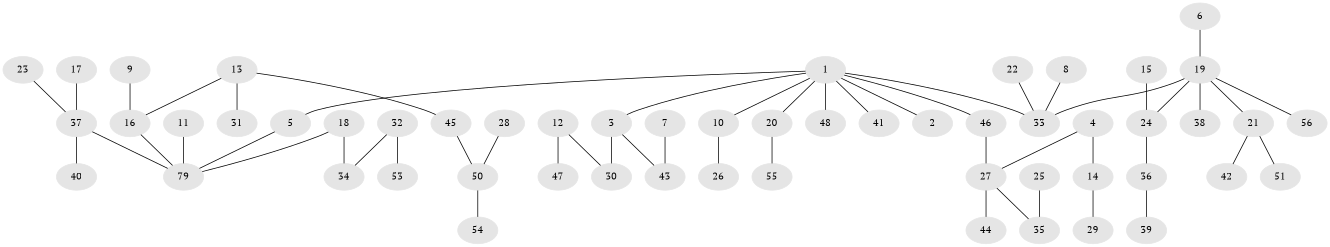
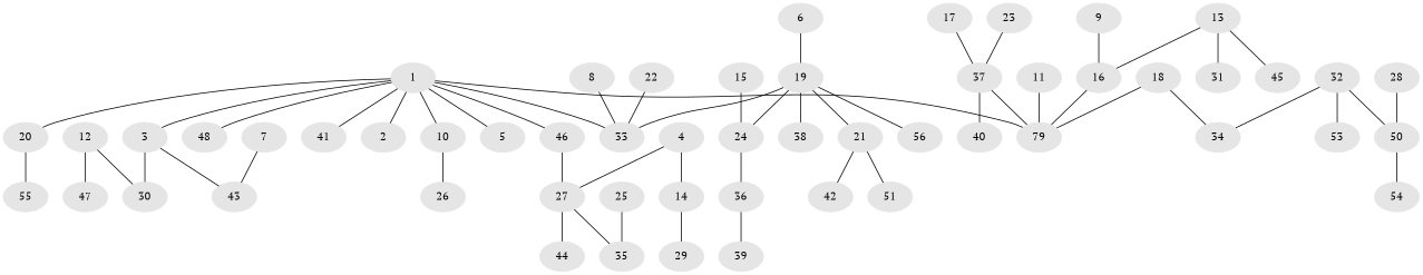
  graph {
    fontname="PT Serif"
    node [color=gray90 fontname="PT Serif" style=filled]
    edge [fontname="PT Serif" weight=1.0]
    1
    2
    3
    5
    10
    20
    33
    41
    46
    48
    n11 [label=79]
    30
    43
    26
    55
    27
    35
    44
    4
    14
    29
    6
    19
    24
    21
    38
    n27 [label=56]
    7
    8
    9
    16
    11
    12
    47
    13
    31
    45
    15
    36
    17
    37
    40
    18
    34
    42
    51
    22
    23
    39
    25
    28
    50
    54
    32
    53
    1 -- 2
    1 -- 3
    1 -- 5
    1 -- 10
    1 -- 20
    1 -- 33
    1 -- 41
    1 -- 46
    1 -- 48
-   5 -- n11
+   1 -- n11
    3 -- 30
    3 -- 43
    10 -- 26
    20 -- 55
    46 -- 27
    27 -- 35
    27 -- 44
    4 -- 27
    4 -- 14
    14 -- 29
    6 -- 19
    19 -- 33
    19 -- 24
    19 -- 21
    19 -- 38
    19 -- n27
    24 -- 36
    21 -- 42
    21 -- 51
    7 -- 43
    8 -- 33
    9 -- 16
    16 -- n11
    11 -- n11
    12 -- 30
    12 -- 47
    13 -- 16
    13 -- 31
    13 -- 45
    15 -- 24
    36 -- 39
    17 -- 37
    37 -- n11
    37 -- 40
    18 -- n11
    18 -- 34
    22 -- 33
    23 -- 37
    25 -- 35
    28 -- 50
    50 -- 54
    32 -- 34
-   45 -- 50
+   32 -- 50
    32 -- 53
  }
